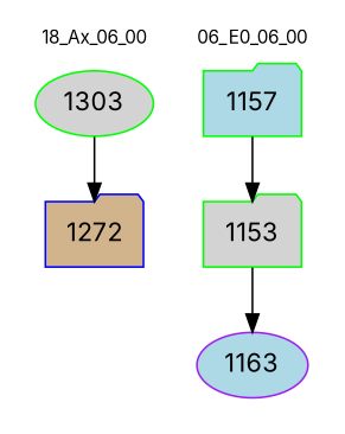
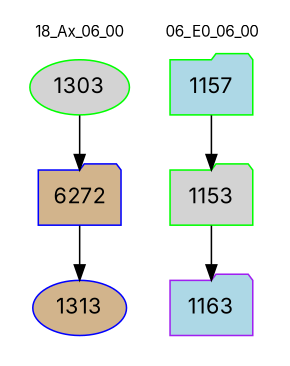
  digraph {
    fontname=Inter
    node [color=green fillcolor=lightgrey fontname=Inter shape=folder style=filled]
    edge [color=black fontname=Inter]
    n1 [label=1303 shape=ellipse]
-   n2 [color=blue fillcolor=tan label=1272]
+   n2 [color=blue fillcolor=tan label=6272]
+   n3 [color=blue fillcolor=tan label=1313 shape=ellipse]
    n4 [fillcolor=lightblue label=1157]
    n5 [label=1153]
-   n6 [color=purple fillcolor=lightblue label=1163 shape=ellipse]
+   n6 [color=purple fillcolor=lightblue label=1163]
    subgraph cluster_1 {
      color=white
      fontsize=10
      label="18_Ax_06_00"
      n1
      n2
+     n3
    }
    subgraph cluster_2 {
      color=white
      fontsize=10
      label="06_E0_06_00"
      n4
      n5
      n6
    }
    n1 -> n2
+   n2 -> n3
    n4 -> n5
    n5 -> n6
  }
